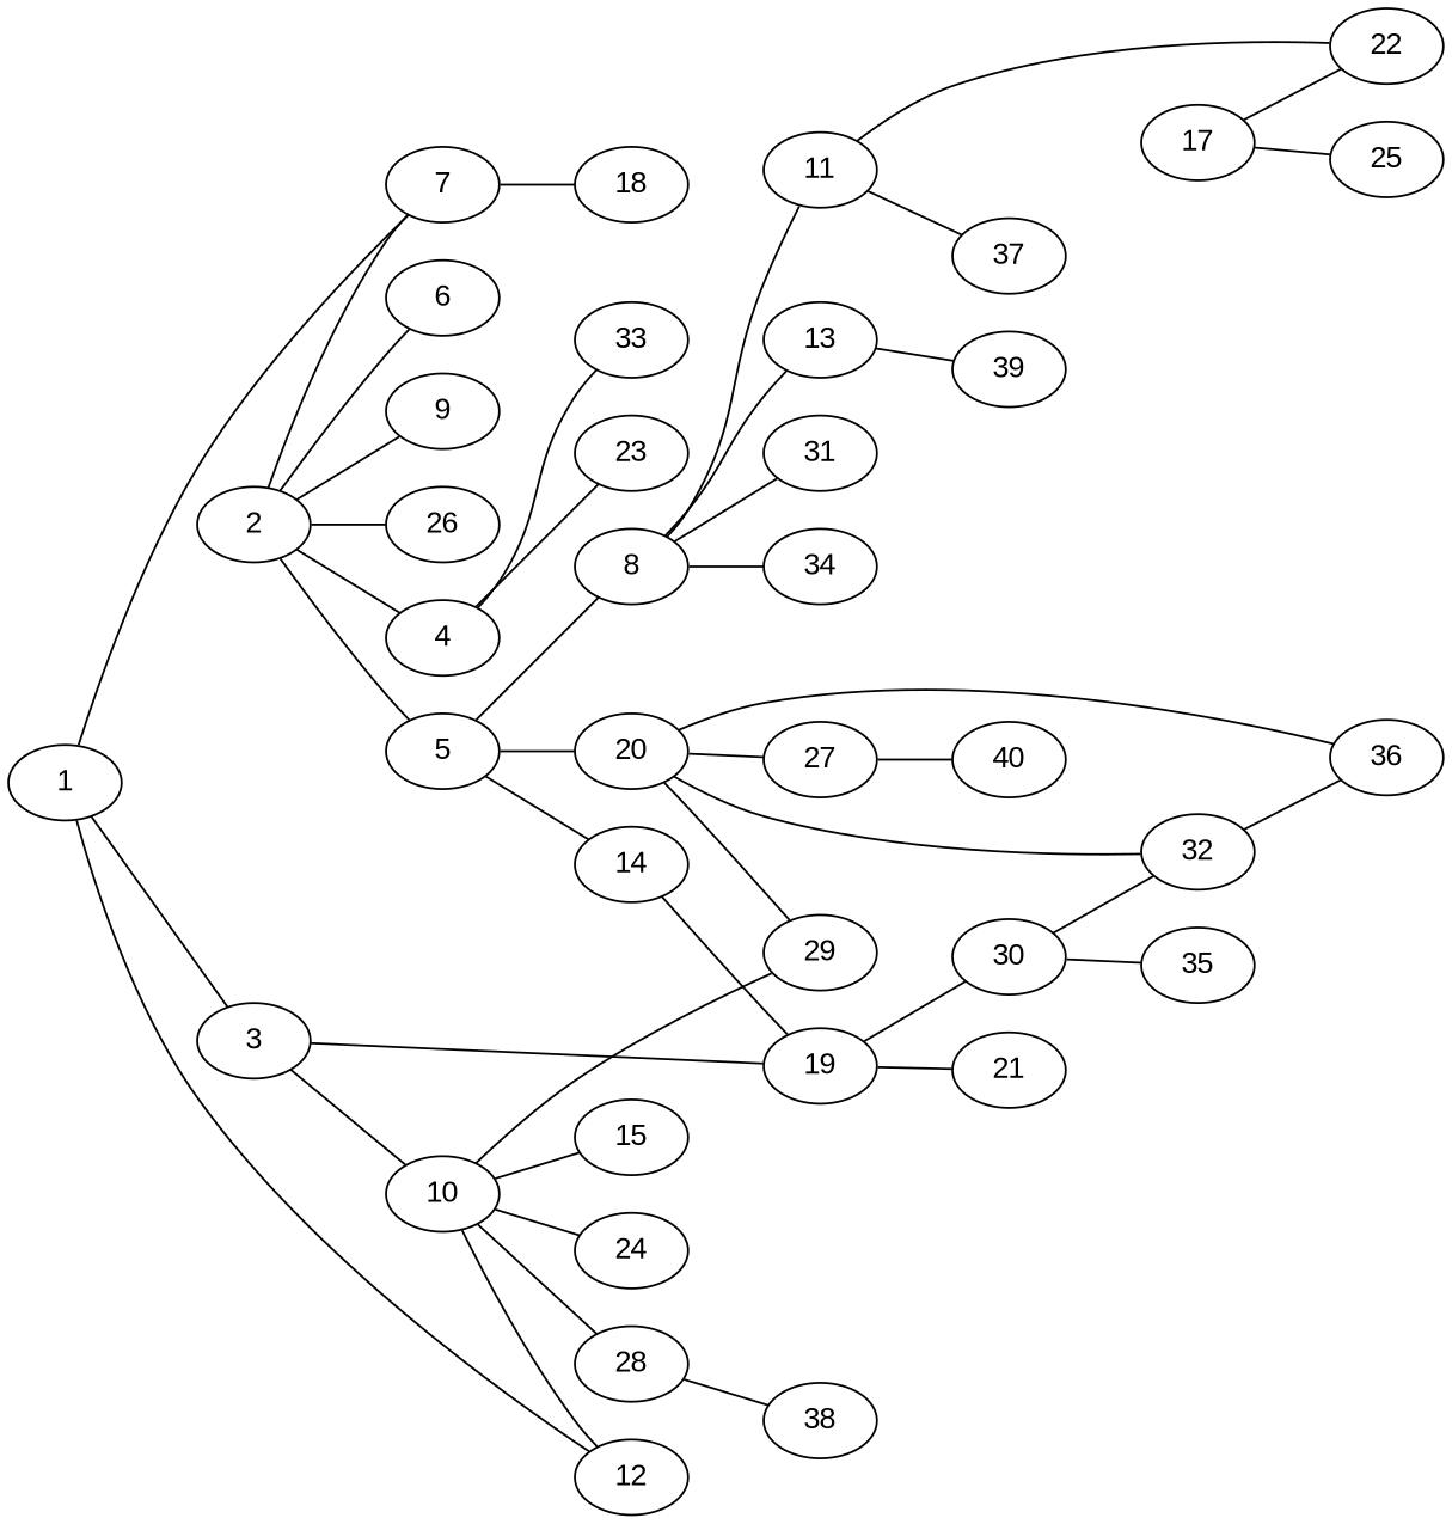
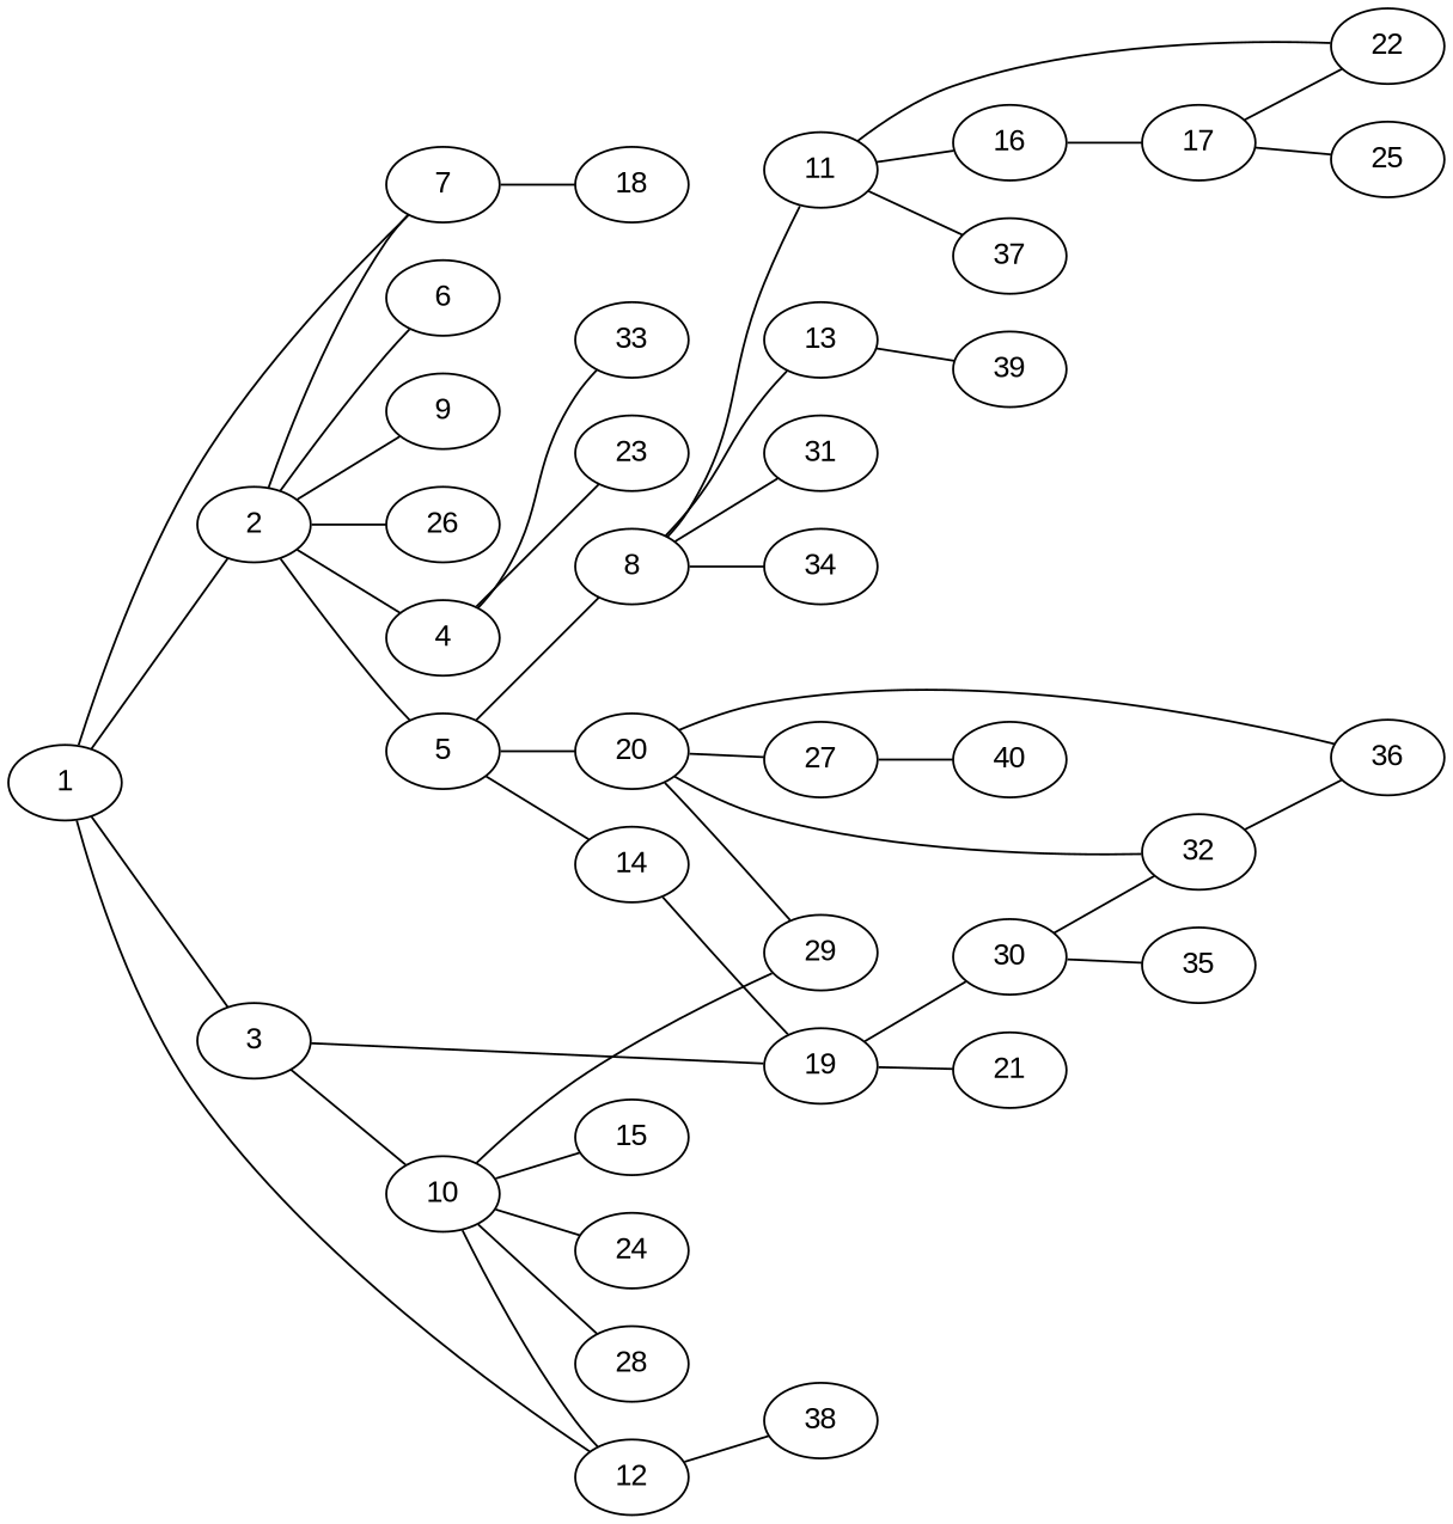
  graph {
    fontname="Liberation Sans"
    rankdir=LR
    node [fontname="Liberation Sans"]
    edge [fontname="Liberation Sans"]
    1
    2
    3
    7
    12
    4
    5
    6
    9
    26
    10
    19
    18
    23
    33
    8
    14
    20
    15
    24
    28
    29
    21
    30
    11
    13
    31
    34
    27
    32
    36
    38
    35
+   16
    22
    37
    39
    40
    17
    25
+   1 -- 2
    1 -- 3
    1 -- 7
    1 -- 12
    2 -- 7
    2 -- 4
    2 -- 5
    2 -- 6
    2 -- 9
    2 -- 26
    3 -- 10
    3 -- 19
    7 -- 18
    4 -- 23
    4 -- 33
    5 -- 8
    5 -- 14
    5 -- 20
    10 -- 12
    10 -- 15
    10 -- 24
    10 -- 28
    10 -- 29
    19 -- 21
    19 -- 30
    8 -- 11
    8 -- 13
    8 -- 31
    8 -- 34
    14 -- 19
    20 -- 29
    20 -- 27
    20 -- 32
    20 -- 36
-   28 -- 38
+   12 -- 38
    30 -- 32
    30 -- 35
+   11 -- 16
    11 -- 22
    11 -- 37
    13 -- 39
    27 -- 40
    32 -- 36
+   16 -- 17
    17 -- 22
    17 -- 25
  }
